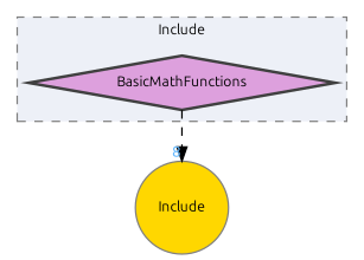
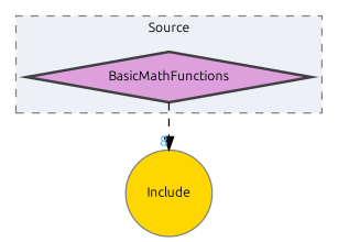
  digraph {
    compound=true
    fontname=Ubuntu
    node [fontname=Ubuntu fontsize=10]
    n1 [color=grey25 fillcolor=plum height=0.2 label=BasicMathFunctions shape=diamond style="filled,bold" width=0.4]
    n2 [color=grey50 fillcolor=gold height=0.2 label=Include shape=circle style=filled width=0.4]
    subgraph cluster_1 {
      bgcolor="#edf0f7"
      fontsize=10
-     label=Include
+     label=Source
      pencolor=grey50
      style="filled,dashed"
      n1
    }
    n1 -> n2 [color=black fontcolor=steelblue1 fontname=Ubuntu fontsize=10 headlabel=8 labeldistance=1.5 labelfontname=Helvetica labelfontsize=10 style=dashed]
  }
